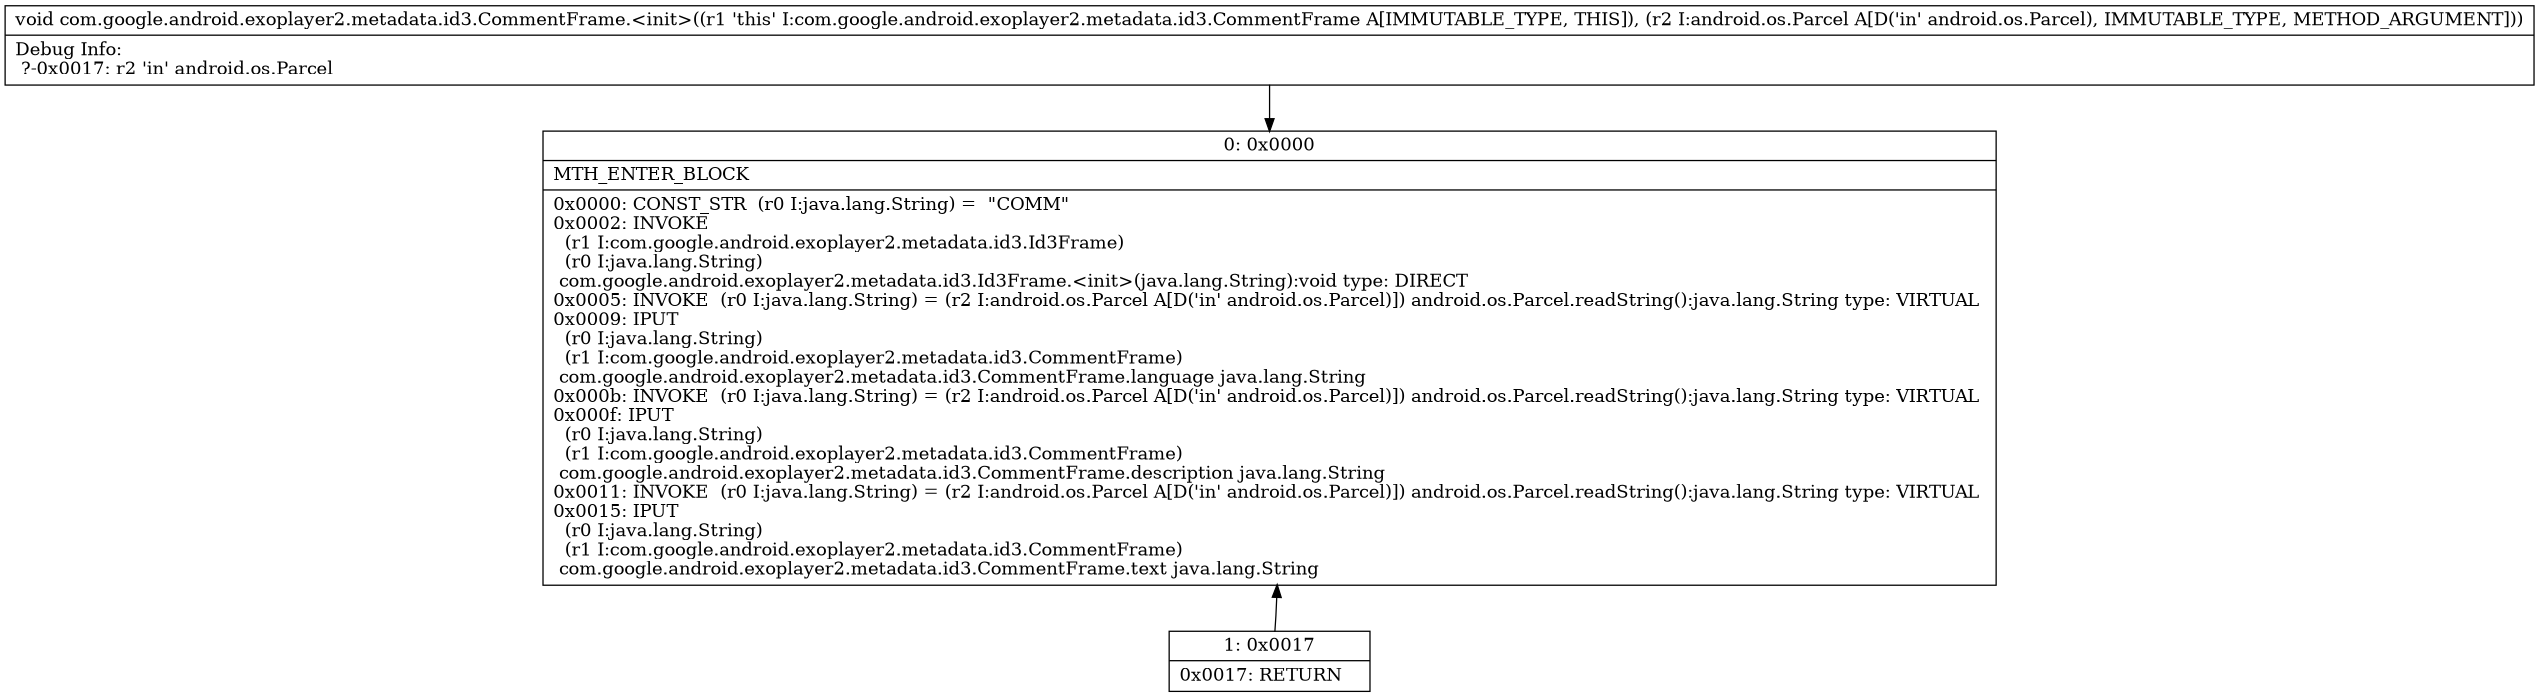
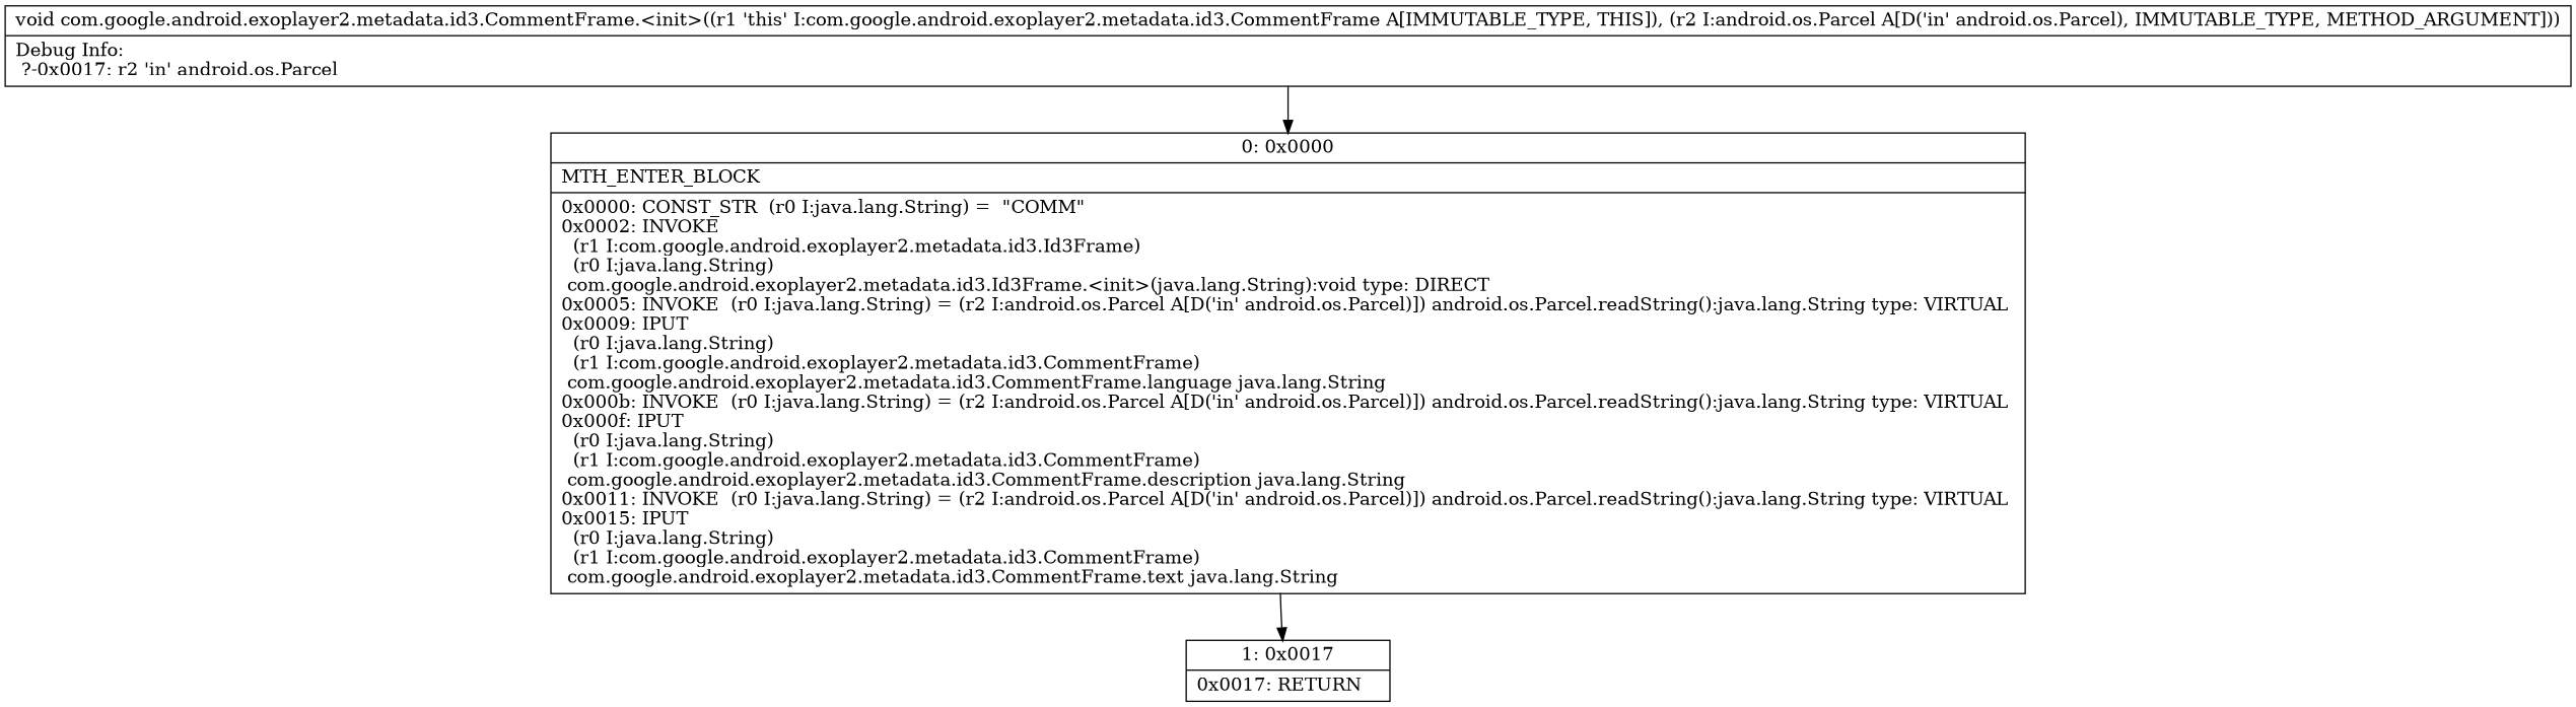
  digraph {
    node [shape=record]
    n1 [label="{0\:\ 0x0000|MTH_ENTER_BLOCK\l|0x0000: CONST_STR  (r0 I:java.lang.String) =  \"COMM\" \l0x0002: INVOKE  \l  (r1 I:com.google.android.exoplayer2.metadata.id3.Id3Frame)\l  (r0 I:java.lang.String)\l com.google.android.exoplayer2.metadata.id3.Id3Frame.\<init\>(java.lang.String):void type: DIRECT \l0x0005: INVOKE  (r0 I:java.lang.String) = (r2 I:android.os.Parcel A[D('in' android.os.Parcel)]) android.os.Parcel.readString():java.lang.String type: VIRTUAL \l0x0009: IPUT  \l  (r0 I:java.lang.String)\l  (r1 I:com.google.android.exoplayer2.metadata.id3.CommentFrame)\l com.google.android.exoplayer2.metadata.id3.CommentFrame.language java.lang.String \l0x000b: INVOKE  (r0 I:java.lang.String) = (r2 I:android.os.Parcel A[D('in' android.os.Parcel)]) android.os.Parcel.readString():java.lang.String type: VIRTUAL \l0x000f: IPUT  \l  (r0 I:java.lang.String)\l  (r1 I:com.google.android.exoplayer2.metadata.id3.CommentFrame)\l com.google.android.exoplayer2.metadata.id3.CommentFrame.description java.lang.String \l0x0011: INVOKE  (r0 I:java.lang.String) = (r2 I:android.os.Parcel A[D('in' android.os.Parcel)]) android.os.Parcel.readString():java.lang.String type: VIRTUAL \l0x0015: IPUT  \l  (r0 I:java.lang.String)\l  (r1 I:com.google.android.exoplayer2.metadata.id3.CommentFrame)\l com.google.android.exoplayer2.metadata.id3.CommentFrame.text java.lang.String \l}"]
    n2 [label="{1\:\ 0x0017|0x0017: RETURN   \l}"]
    n3 [label="{void com.google.android.exoplayer2.metadata.id3.CommentFrame.\<init\>((r1 'this' I:com.google.android.exoplayer2.metadata.id3.CommentFrame A[IMMUTABLE_TYPE, THIS]), (r2 I:android.os.Parcel A[D('in' android.os.Parcel), IMMUTABLE_TYPE, METHOD_ARGUMENT]))  | Debug Info:\l  ?\-0x0017: r2 'in' android.os.Parcel\l}"]
-   n2 -> n1
+   n1 -> n2
    n3 -> n1
  }
